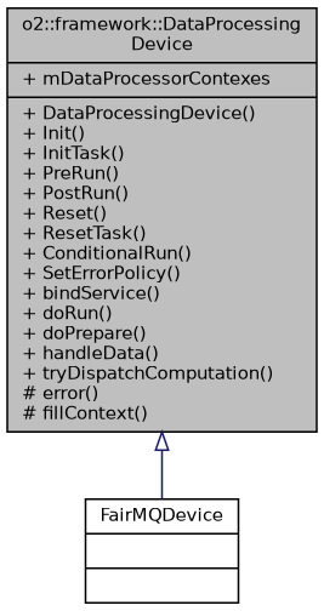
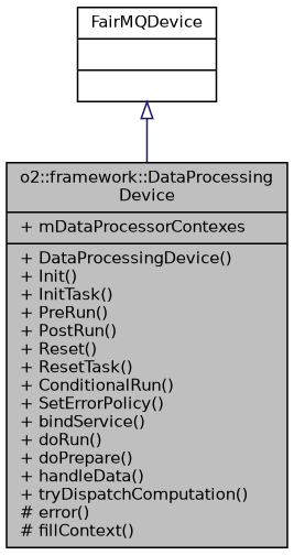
  digraph {
    node [color=black fontname=Helvetica fontsize=10 shape=record]
    n1 [fillcolor=grey75 fontcolor=black height=0.2 label="{o2::framework::DataProcessing\lDevice\n|+ mDataProcessorContexes\l|+ DataProcessingDevice()\l+ Init()\l+ InitTask()\l+ PreRun()\l+ PostRun()\l+ Reset()\l+ ResetTask()\l+ ConditionalRun()\l+ SetErrorPolicy()\l+ bindService()\l+ doRun()\l+ doPrepare()\l+ handleData()\l+ tryDispatchComputation()\l# error()\l# fillContext()\l}" style=filled width=0.4]
    n2 [height=0.2 label="{FairMQDevice\n||}" width=0.4]
-   n1 -> n2 [arrowtail=onormal color=midnightblue dir=back fontname=Helvetica fontsize=10 labelfontname=Helvetica labelfontsize=10 style=solid]
+   n2 -> n1 [arrowtail=onormal color=midnightblue dir=back fontname=Helvetica fontsize=10 labelfontname=Helvetica labelfontsize=10 style=solid]
  }
